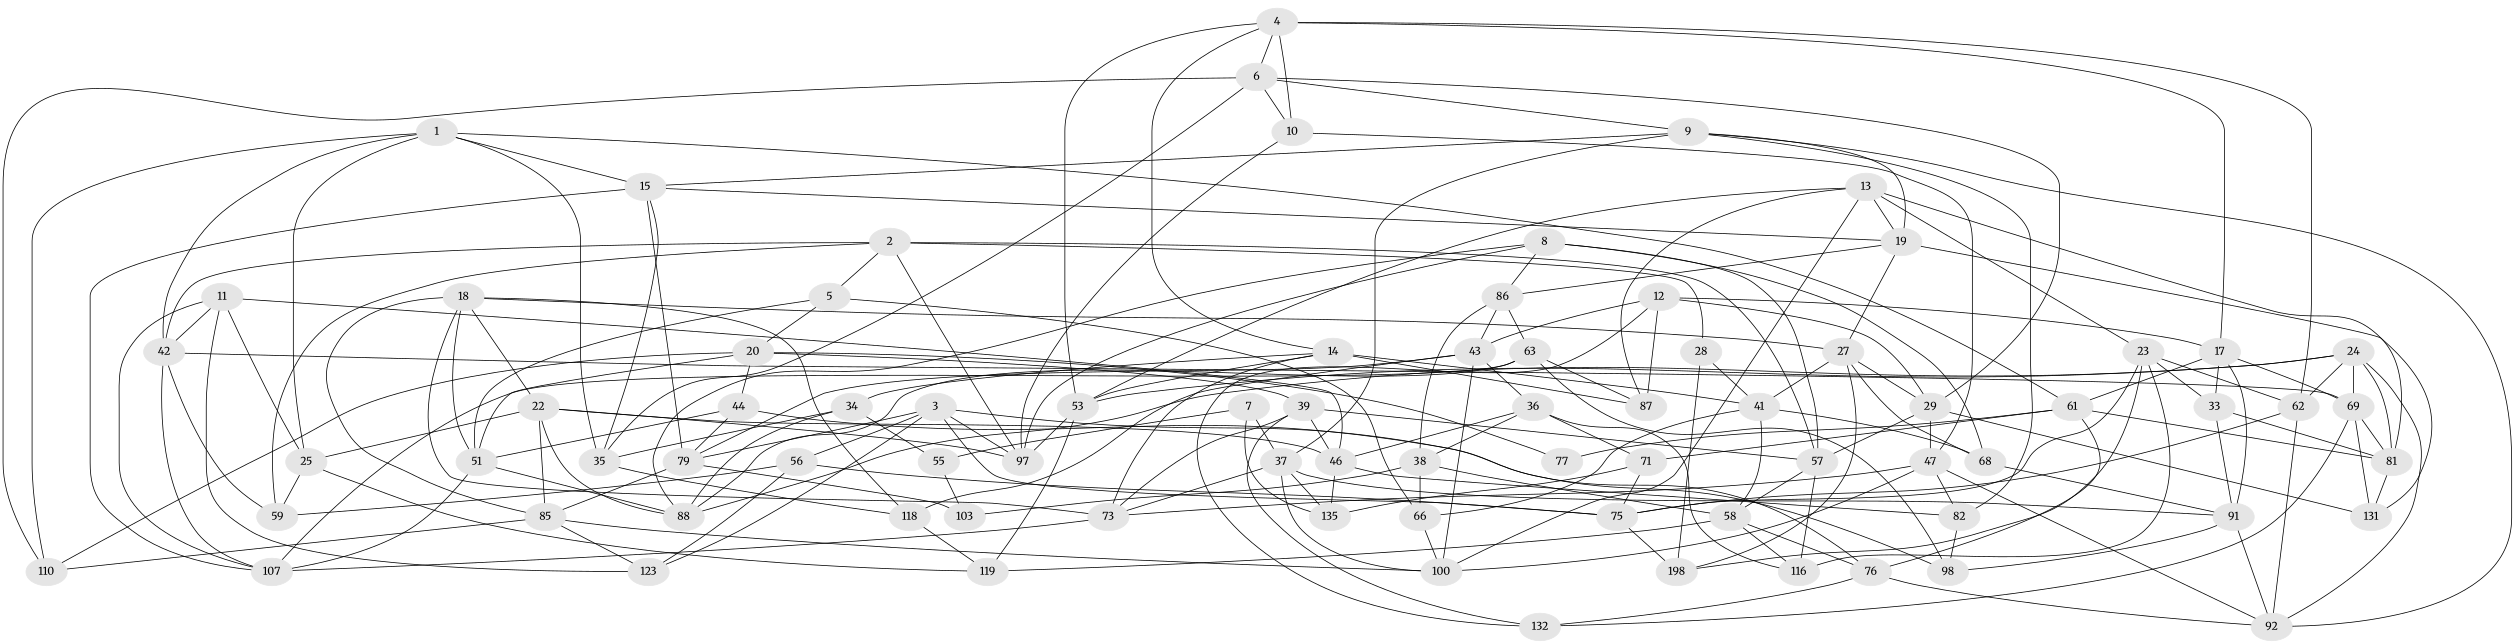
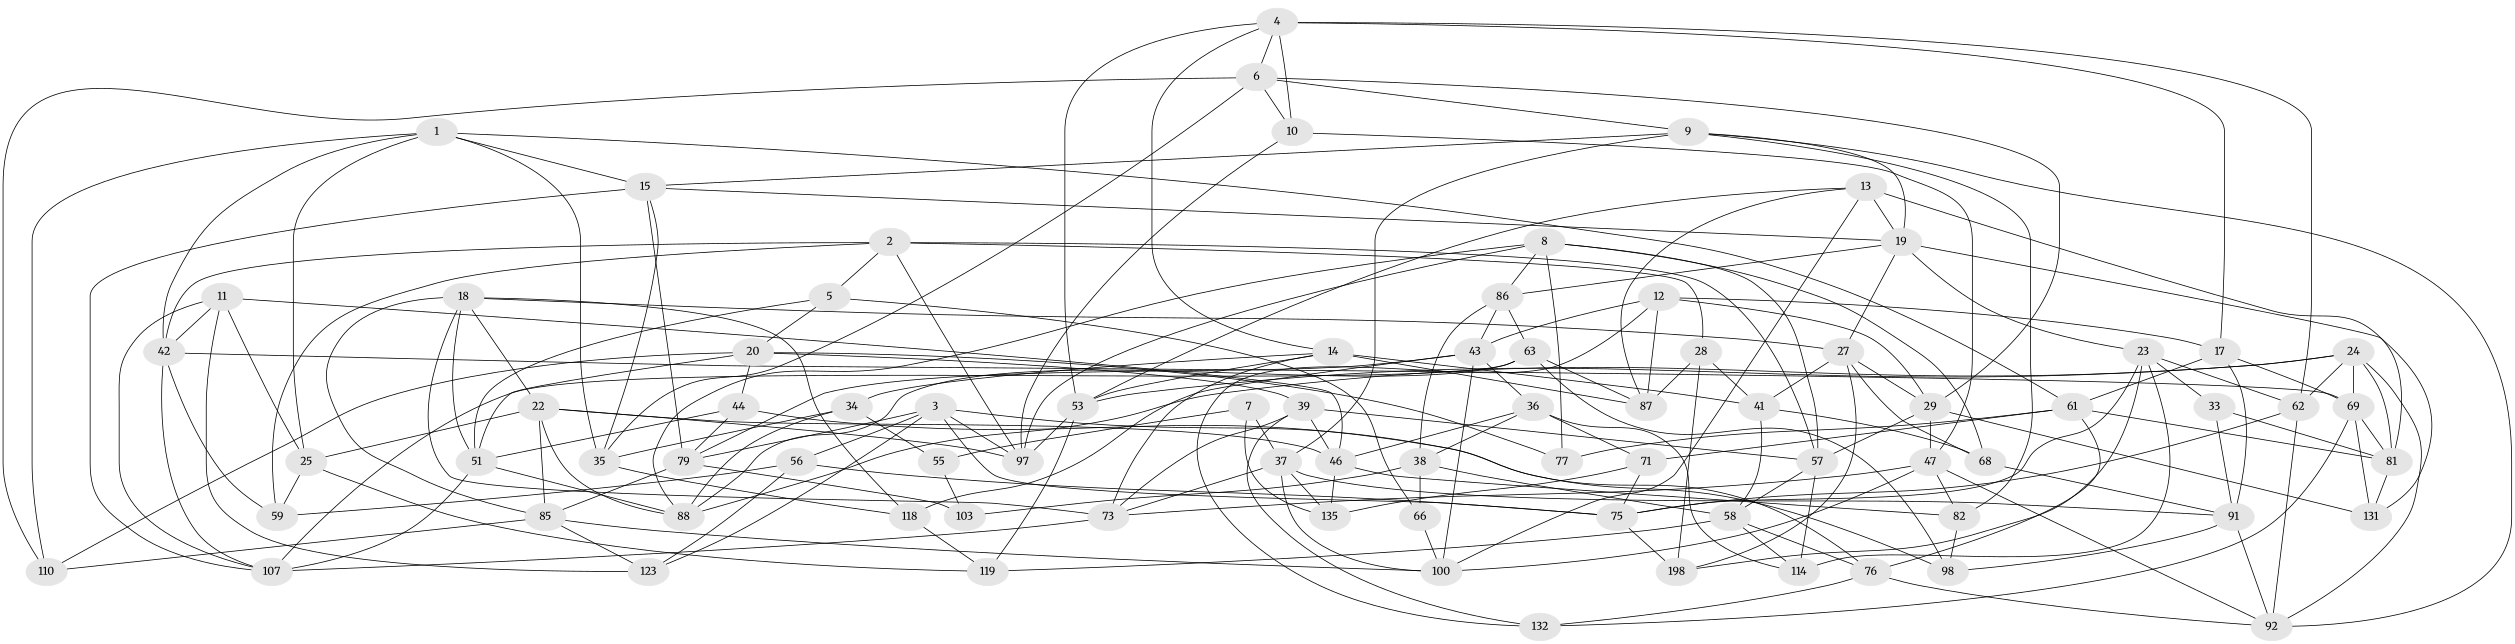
  graph {
    fontname=Merriweather
    node [color=gray90 fontname=Merriweather style=filled]
    edge [fontname=Merriweather]
    1 [super="+37"]
    15 [super="+134"]
    25 [super="+130"]
    35 [super="+108"]
    42 [super="+122"]
    61 [super="+121"]
    110
    79 [super="+125"]
    19 [super="+102"]
    107 [super="+129"]
    59
    119
    118
    69 [super="+101"]
    77
    81 [super="+127"]
    71
    76 [super="+114"]
    2 [super="+54"]
    5
    28
    57 [super="+115"]
    97 [super="+104"]
    20 [super="+21"]
    51 [super="+95"]
    66
    87 [super="+133"]
    41 [super="+113"]
    n29 [label=198]
-   116
+   116 [label=114]
    58 [super="+80"]
    3 [super="+16"]
    56
    75 [super="+126"]
    98
    123
    85 [super="+89"]
    103
    4 [super="+32"]
    6 [super="+124"]
    10
    14 [super="+99"]
    17 [super="+86"]
    53 [super="+96"]
    62 [super="+117"]
    9 [super="+83"]
    29 [super="+84"]
    47 [super="+60"]
    34
    73 [super="+90"]
    33
    91 [super="+106"]
    92 [super="+109"]
    39 [super="+40"]
    44
    88 [super="+111"]
    100 [super="+105"]
    n58 [label=37 super="+120"]
    82
    131
    55 [super="+78"]
    7
    135
    8 [super="+30"]
    n65 [label=86 super="+64"]
    68
    43 [super="+48"]
    63 [super="+70"]
    38 [super="+45"]
    27 [super="+94"]
    11 [super="+49"]
    46 [super="+72"]
    12 [super="+93"]
    132
    36
    13 [super="+52"]
    23 [super="+50"]
    18 [super="+112"]
    22 [super="+74"]
    24 [super="+31"]
    1 -- 15
    1 -- 25
    1 -- 35
    1 -- 42
    1 -- 61
    1 -- 110
    15 -- 35
    15 -- 79
    15 -- 19
    15 -- 107
    25 -- 59
    25 -- 119
    35 -- 118
    42 -- 107
    42 -- 59
    42 -- 69
    61 -- 77
    61 -- 81
    61 -- 71
    61 -- 76 [weight=2]
    79 -- 85
    79 -- 103
    19 -- 131
    19 -- n65
    19 -- 27
    118 -- 119
    69 -- 81
    69 -- 131
    69 -- 132
    81 -- 131
    71 -- 75
    71 -- 135
    76 -- 92
    76 -- 132
    2 -- 42
    2 -- 59
    2 -- 5
    2 -- 28
    2 -- 57
    2 -- 97
    5 -- 20
    5 -- 51
    5 -- 66
+   28 -- 87
    28 -- 41
    28 -- n29
    57 -- 116
    57 -- 58
    20 -- 110
    20 -- 77
    20 -- 51
    20 -- 39
    20 -- 44
    51 -- 107
    51 -- 88
    66 -- 100
-   41 -- 66
    41 -- 58
    41 -- 68
    58 -- 119
    58 -- 76
    58 -- 116
    3 -- 79
    3 -- 97
    3 -- 56
    3 -- 75
    3 -- 98
    3 -- 123
    56 -- 59
    56 -- 75
    56 -- 123
    75 -- n29
    85 -- 110
    85 -- 123
    85 -- 100
    4 -- 6
    4 -- 10
    4 -- 14
    4 -- 17
    4 -- 53
    4 -- 62
    6 -- 35
    6 -- 110
    6 -- 10
    6 -- 9
    6 -- 29
    10 -- 97
    10 -- 47
    14 -- 87
    14 -- 41
    14 -- 53
    14 -- 34
    14 -- 73
    17 -- 61
    17 -- 69
-   17 -- 33
    17 -- 91
    53 -- 119
    53 -- 97
    62 -- 75
    62 -- 92
    9 -- 15
    9 -- 19
    9 -- 92
    9 -- n58
    9 -- 82
    29 -- 57
    29 -- 47
    29 -- 131
    47 -- 73
    47 -- 92
    47 -- 100
    47 -- 82
    34 -- 35
    34 -- 88
    34 -- 55
    73 -- 107
    33 -- 81
    33 -- 91
    91 -- 98
    91 -- 92
    39 -- 57
    39 -- 73
    39 -- 46
    39 -- 132
    44 -- 79
    44 -- 76
    44 -- 51
    n58 -- 73
    n58 -- 91
    n58 -- 100
    n58 -- 135
    82 -- 98
    55 -- 103 [weight=2]
    7 -- n58
    7 -- 55
    7 -- 135
+   8 -- 77
    8 -- 57
    8 -- 97
    8 -- 88
    8 -- n65
    8 -- 68
    n65 -- 43
    n65 -- 63
    n65 -- 38 [weight=2]
    68 -- 91
    43 -- 79
    43 -- 118
    43 -- 100
    43 -- 36
    63 -- 107
    63 -- 87
    63 -- 98
    63 -- 88
    38 -- 66
    38 -- 58
    38 -- 103
    27 -- 41
    27 -- n29
    27 -- 29
    27 -- 68
    11 -- 25 [weight=2]
    11 -- 42
    11 -- 107
    11 -- 123
    11 -- 46
    46 -- 82
    46 -- 135
    12 -- 87 [weight=2]
    12 -- 17
    12 -- 29
    12 -- 43
    12 -- 132
    36 -- 71
    36 -- 116
    36 -- 38
    36 -- 46
    13 -- 19
    13 -- 81
    13 -- 87
    13 -- 53
    13 -- 100
-   13 -- 23
+   19 -- 23
    23 -- n29
    23 -- 116
    23 -- 75
    23 -- 62
    23 -- 33
    18 -- 118
    18 -- 51
    18 -- 85
    18 -- 73
    18 -- 27
    18 -- 22
    22 -- 25
    22 -- 97
    22 -- 85
    22 -- 88
    22 -- 46
    24 -- 69
    24 -- 81
    24 -- 53
    24 -- 62
    24 -- 92
    24 -- 88
  }
